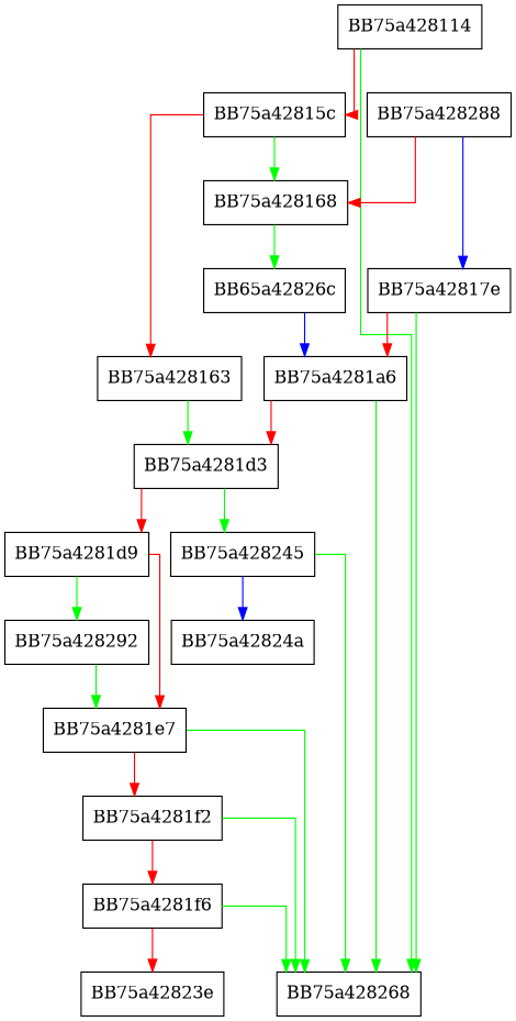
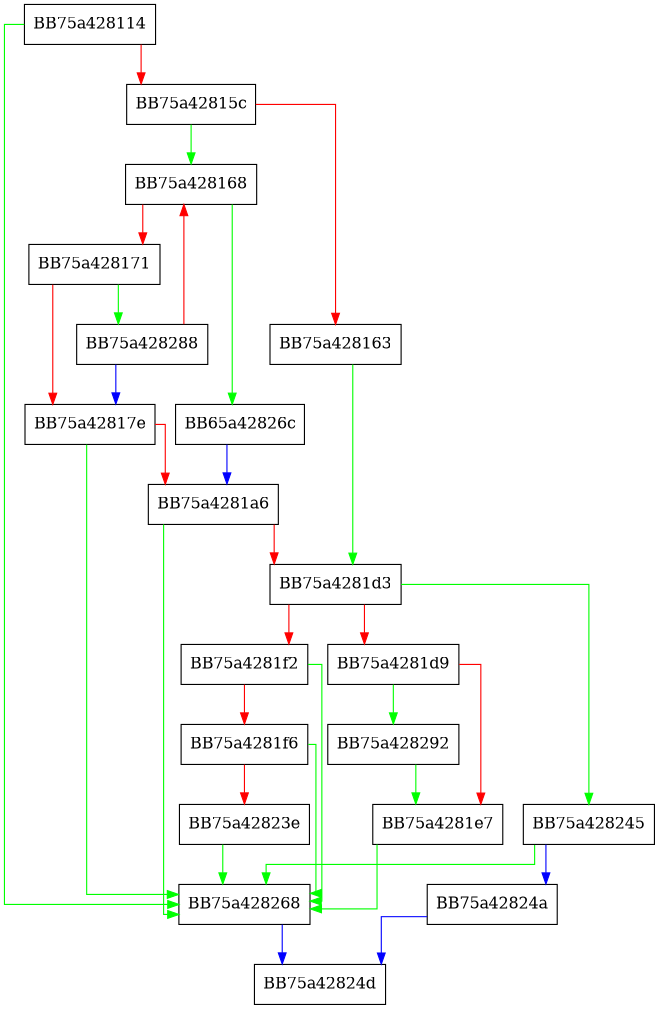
  digraph {
    splines=ortho
    node [shape=box]
    edge [color=green]
    BB75a428114
    BB75a428268
    BB75a42815c
+   BB75a42824d
    BB75a428168
    BB75a428163
    n7 [label=BB65a42826c]
+   BB75a428171
    BB75a4281d3
    BB75a4281a6
    BB75a428288
    BB75a42817e
    BB75a428245
    BB75a4281d9
    BB75a42824a
    BB75a428292
    BB75a4281e7
    BB75a4281f2
    BB75a4281f6
    BB75a42823e
    BB75a428114 -> BB75a428268
    BB75a428114 -> BB75a42815c [color=red]
+   BB75a428268 -> BB75a42824d [color=blue]
    BB75a42815c -> BB75a428168
    BB75a42815c -> BB75a428163 [color=red]
    BB75a428168 -> n7
+   BB75a428168 -> BB75a428171 [color=red]
    BB75a428163 -> BB75a4281d3
    n7 -> BB75a4281a6 [color=blue]
+   BB75a428171 -> BB75a428288
+   BB75a428171 -> BB75a42817e [color=red]
    BB75a4281d3 -> BB75a428245
    BB75a4281d3 -> BB75a4281d9 [color=red]
    BB75a4281a6 -> BB75a428268
    BB75a4281a6 -> BB75a4281d3 [color=red]
    BB75a428288 -> BB75a428168 [color=red]
    BB75a428288 -> BB75a42817e [color=blue]
    BB75a42817e -> BB75a428268
    BB75a42817e -> BB75a4281a6 [color=red]
    BB75a428245 -> BB75a428268
    BB75a428245 -> BB75a42824a [color=blue]
    BB75a4281d9 -> BB75a428292
    BB75a4281d9 -> BB75a4281e7 [color=red]
+   BB75a42824a -> BB75a42824d [color=blue]
    BB75a428292 -> BB75a4281e7
    BB75a4281e7 -> BB75a428268
-   BB75a4281e7 -> BB75a4281f2 [color=red]
+   BB75a4281d3 -> BB75a4281f2 [color=red]
    BB75a4281f2 -> BB75a428268
    BB75a4281f2 -> BB75a4281f6 [color=red]
    BB75a4281f6 -> BB75a428268
    BB75a4281f6 -> BB75a42823e [color=red]
+   BB75a42823e -> BB75a428268
  }
